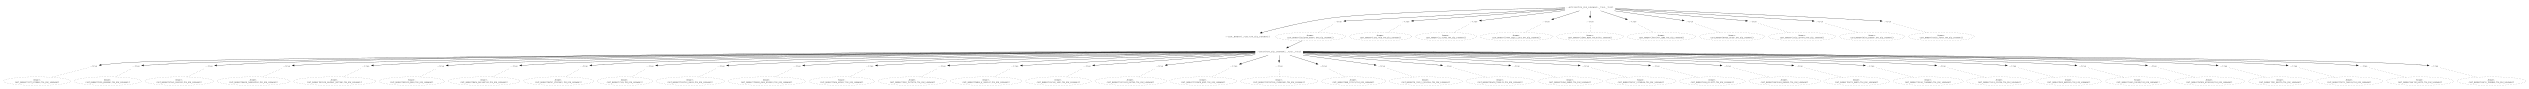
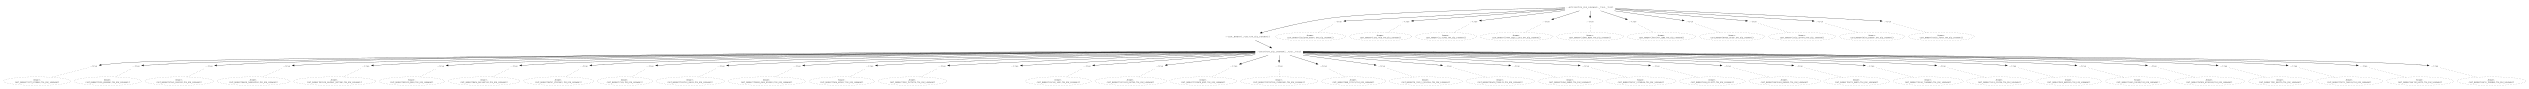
  digraph {
    node [fontname=Courier fontsize=12 shape=plaintext]
    n1 [label="?-cast_member(_7268,the_big_lebowski)"]
    n2 [label=":-actor(the_big_lebowski,_7268,_7552)"]
    n3 [label=":-true"]
    n4 [label=":-true"]
    n5 [label=":-true"]
    n6 [label=":-true"]
    n7 [label=":-true"]
    n8 [label=":-true"]
    n9 [label=":-true"]
    n10 [label=":-true"]
    n11 [label=":-true"]
    n12 [label=":-true"]
    n13 [label=":-true"]
    n14 [label=":-true"]
    n15 [label=":-true"]
    n16 [label=":-true"]
    n17 [label=":-true"]
    n18 [label=":-true"]
    n19 [label=":-true"]
    n20 [label=":-true"]
    n21 [label=":-true"]
    n22 [label=":-true"]
    n23 [label=":-true"]
    n24 [label=":-true"]
    n25 [label=":-true"]
    n26 [label=":-true"]
    n27 [label=":-true"]
    n28 [label=":-true"]
    n29 [label=":-true"]
    n30 [label=":-true"]
    n31 [label=":-true"]
    n32 [label=":-true"]
    n33 [label=":-true"]
    n34 [label=":-true"]
    n35 [label=":-true"]
    n36 [label=":-true"]
    n37 [label=":-true"]
    n38 [label=":-actress(the_big_lebowski,_7268,_7552)"]
    n39 [label=":-true"]
    n40 [label=":-true"]
    n41 [label=":-true"]
    n42 [label=":-true"]
    n43 [label=":-true"]
    n44 [label=":-true"]
    n45 [label=":-true"]
    n46 [label=":-true"]
    n47 [label=":-true"]
    n48 [label=":-true"]
    n49 [fontsize=10 label="Answer:\ncast_member(jeff_bridges,the_big_lebowski)" shape=ellipse style=dotted]
    n50 [fontsize=10 label="Answer:\ncast_member(john_goodman,the_big_lebowski)" shape=ellipse style=dotted]
    n51 [fontsize=10 label="Answer:\ncast_member(steve_buscemi,the_big_lebowski)" shape=ellipse style=dotted]
    n52 [fontsize=10 label="Answer:\ncast_member(david_huddleston,the_big_lebowski)" shape=ellipse style=dotted]
    n53 [fontsize=10 label="Answer:\ncast_member(philip_seymour_hoffman,the_big_lebowski)" shape=ellipse style=dotted]
    n54 [fontsize=10 label="Answer:\ncast_member(philip_moon,the_big_lebowski)" shape=ellipse style=dotted]
    n55 [fontsize=10 label="Answer:\ncast_member(mark_pellegrino,the_big_lebowski)" shape=ellipse style=dotted]
    n56 [fontsize=10 label="Answer:\ncast_member(peter_stormare,the_big_lebowski)" shape=ellipse style=dotted]
    n57 [fontsize=10 label="Answer:\ncast_member(flea,the_big_lebowski)" shape=ellipse style=dotted]
    n58 [fontsize=10 label="Answer:\ncast_member(torsten_voges,the_big_lebowski)" shape=ellipse style=dotted]
    n59 [fontsize=10 label="Answer:\ncast_member(jimmie_dale_gilmore,the_big_lebowski)" shape=ellipse style=dotted]
    n60 [fontsize=10 label="Answer:\ncast_member(jack_kehler,the_big_lebowski)" shape=ellipse style=dotted]
    n61 [fontsize=10 label="Answer:\ncast_member(john_turturro,the_big_lebowski)" shape=ellipse style=dotted]
-   n62 [fontsize=10 label="Answer:\ncast_member(james_g_hoosier,the_big_lebowski)" shape=ellipse style=dotted]
    n63 [fontsize=10 label="Answer:\ncast_member(carlos_leon,the_big_lebowski)" shape=ellipse style=dotted]
    n64 [fontsize=10 label="Answer:\ncast_member(terrence_burton,the_big_lebowski)" shape=ellipse style=dotted]
    n65 [fontsize=10 label="Answer:\ncast_member(richard_gant,the_big_lebowski)" shape=ellipse style=dotted]
    n66 [fontsize=10 label="Answer:\ncast_member(christian_clemenson,the_big_lebowski)" shape=ellipse style=dotted]
    n67 [fontsize=10 label="Answer:\ncast_member(dom_irrera,the_big_lebowski)" shape=ellipse style=dotted]
    n68 [fontsize=10 label="Answer:\ncast_member(g_rard_l_heureux,the_big_lebowski)" shape=ellipse style=dotted]
    n69 [fontsize=10 label="Answer:\ncast_member(david_thewlis,the_big_lebowski)" shape=ellipse style=dotted]
    n70 [fontsize=10 label="Answer:\ncast_member(mike_gomez,the_big_lebowski)" shape=ellipse style=dotted]
    n71 [fontsize=10 label="Answer:\ncast_member(peter_siragusa,the_big_lebowski)" shape=ellipse style=dotted]
    n72 [fontsize=10 label="Answer:\ncast_member(sam_elliott,the_big_lebowski)" shape=ellipse style=dotted]
    n73 [fontsize=10 label="Answer:\ncast_member(marshall_manesh,the_big_lebowski)" shape=ellipse style=dotted]
    n74 [fontsize=10 label="Answer:\ncast_member(harry_bugin,the_big_lebowski)" shape=ellipse style=dotted]
    n75 [fontsize=10 label="Answer:\ncast_member(jesse_flanagan,the_big_lebowski)" shape=ellipse style=dotted]
    n76 [fontsize=10 label="Answer:\ncast_member(luis_colina,the_big_lebowski)" shape=ellipse style=dotted]
    n77 [fontsize=10 label="Answer:\ncast_member(ben_gazzara,the_big_lebowski)" shape=ellipse style=dotted]
    n78 [fontsize=10 label="Answer:\ncast_member(leon_russom,the_big_lebowski)" shape=ellipse style=dotted]
    n79 [fontsize=10 label="Answer:\ncast_member(ajgie_kirkland,the_big_lebowski)" shape=ellipse style=dotted]
    n80 [fontsize=10 label="Answer:\ncast_member(jon_polito,the_big_lebowski)" shape=ellipse style=dotted]
    n81 [fontsize=10 label="Answer:\ncast_member(jerry_haleva,the_big_lebowski)" shape=ellipse style=dotted]
    n82 [fontsize=10 label="Answer:\ncast_member(warren_keith,the_big_lebowski)" shape=ellipse style=dotted]
    n83 [fontsize=10 label="Answer:\ncast_member(paris_themmen,the_big_lebowski)" shape=ellipse style=dotted]
    n84 [fontsize=10 label="Answer:\ncast_member(julianne_moore,the_big_lebowski)" shape=ellipse style=dotted]
    n85 [fontsize=10 label="Answer:\ncast_member(tara_reid,the_big_lebowski)" shape=ellipse style=dotted]
    n86 [fontsize=10 label="Answer:\ncast_member(lu_elrod,the_big_lebowski)" shape=ellipse style=dotted]
    n87 [fontsize=10 label="Answer:\ncast_member(irene_olga_l_pez,the_big_lebowski)" shape=ellipse style=dotted]
-   n88 [fontsize=10 label="Answer:\ncast_member(aimee_mann,the_keith_lebowski)" shape=ellipse style=dotted]
+   n88 [fontsize=10 label="Answer:\ncast_member(aimee_mann,the_big_lebowski)" shape=ellipse style=dotted]
    n89 [fontsize=10 label="Answer:\ncast_member(jennifer_lamb,the_big_lebowski)" shape=ellipse style=dotted]
    n90 [fontsize=10 label="Answer:\ncast_member(wendy_braun,the_big_lebowski)" shape=ellipse style=dotted]
    n91 [fontsize=10 label="Answer:\ncast_member(asia_carrera,the_big_lebowski)" shape=ellipse style=dotted]
    n92 [fontsize=10 label="Answer:\ncast_member(kiva_dawson,the_big_lebowski)" shape=ellipse style=dotted]
    n93 [fontsize=10 label="Answer:\ncast_member(robin_jones,the_big_lebowski)" shape=ellipse style=dotted]
-   n84 -> n2
+   n1 -> n2
    n2 -> n3
    n2 -> n4
    n2 -> n5
    n2 -> n6
    n2 -> n7
    n2 -> n8
    n2 -> n9
    n2 -> n10
    n2 -> n11
    n2 -> n12
    n2 -> n13
    n2 -> n14
    n2 -> n15
    n2 -> n16
    n2 -> n17
    n2 -> n18
    n2 -> n19
    n2 -> n20
    n2 -> n21
    n2 -> n22
    n2 -> n23
    n2 -> n24
    n2 -> n25
    n2 -> n26
    n2 -> n27
    n2 -> n28
    n2 -> n29
    n2 -> n30
    n2 -> n31
    n2 -> n32
    n2 -> n33
    n2 -> n34
    n2 -> n35
    n2 -> n36
    n2 -> n37
    n3 -> n49 [arrowhead=none style=dotted]
    n4 -> n50 [arrowhead=none style=dotted]
    n5 -> n51 [arrowhead=none style=dotted]
    n6 -> n52 [arrowhead=none style=dotted]
    n7 -> n53 [arrowhead=none style=dotted]
    n8 -> n54 [arrowhead=none style=dotted]
    n9 -> n55 [arrowhead=none style=dotted]
    n10 -> n56 [arrowhead=none style=dotted]
    n11 -> n57 [arrowhead=none style=dotted]
    n12 -> n58 [arrowhead=none style=dotted]
    n13 -> n59 [arrowhead=none style=dotted]
    n14 -> n60 [arrowhead=none style=dotted]
    n15 -> n61 [arrowhead=none style=dotted]
-   n16 -> n62 [arrowhead=none style=dotted]
    n17 -> n63 [arrowhead=none style=dotted]
    n18 -> n64 [arrowhead=none style=dotted]
    n19 -> n65 [arrowhead=none style=dotted]
    n20 -> n66 [arrowhead=none style=dotted]
    n21 -> n67 [arrowhead=none style=dotted]
    n22 -> n68 [arrowhead=none style=dotted]
    n23 -> n69 [arrowhead=none style=dotted]
    n24 -> n70 [arrowhead=none style=dotted]
    n25 -> n71 [arrowhead=none style=dotted]
    n26 -> n72 [arrowhead=none style=dotted]
    n27 -> n73 [arrowhead=none style=dotted]
    n28 -> n74 [arrowhead=none style=dotted]
    n29 -> n75 [arrowhead=none style=dotted]
    n30 -> n76 [arrowhead=none style=dotted]
    n31 -> n77 [arrowhead=none style=dotted]
    n32 -> n78 [arrowhead=none style=dotted]
    n33 -> n79 [arrowhead=none style=dotted]
    n34 -> n80 [arrowhead=none style=dotted]
    n35 -> n81 [arrowhead=none style=dotted]
    n36 -> n82 [arrowhead=none style=dotted]
    n37 -> n83 [arrowhead=none style=dotted]
    n38 -> n1
    n38 -> n39
    n38 -> n40
    n38 -> n41
    n38 -> n42
    n38 -> n43
    n38 -> n44
    n38 -> n45
    n38 -> n46
    n38 -> n47
    n38 -> n48
    n39 -> n84 [arrowhead=none style=dotted]
    n40 -> n85 [arrowhead=none style=dotted]
    n41 -> n86 [arrowhead=none style=dotted]
    n42 -> n87 [arrowhead=none style=dotted]
    n43 -> n88 [arrowhead=none style=dotted]
    n44 -> n89 [arrowhead=none style=dotted]
    n45 -> n90 [arrowhead=none style=dotted]
    n46 -> n91 [arrowhead=none style=dotted]
    n47 -> n92 [arrowhead=none style=dotted]
    n48 -> n93 [arrowhead=none style=dotted]
  }
